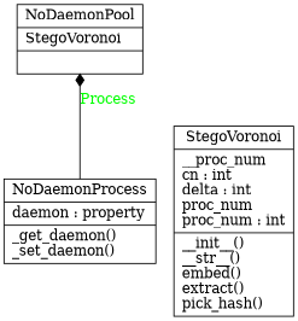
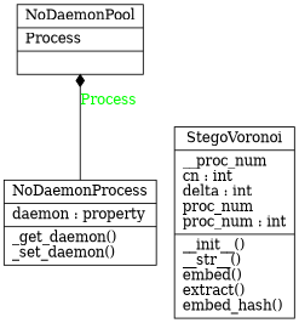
  digraph {
    rankdir=BT
    node [shape=record]
-   n1 [label="{NoDaemonPool|StegoVoronoi\l|}"]
+   n1 [label="{NoDaemonPool|Process\l|}"]
    n2 [label="{NoDaemonProcess|daemon : property\l|_get_daemon()\l_set_daemon()\l}"]
-   n3 [label="{StegoVoronoi|__proc_num\lcn : int\ldelta : int\lproc_num\lproc_num : int\l|__init__()\l__str__()\lembed()\lextract()\lpick_hash()\l}"]
+   n3 [label="{StegoVoronoi|__proc_num\lcn : int\ldelta : int\lproc_num\lproc_num : int\l|__init__()\l__str__()\lembed()\lextract()\lembed_hash()\l}"]
    n2 -> n1 [arrowhead=diamond arrowtail=none fontcolor=green label=Process style=solid]
  }
